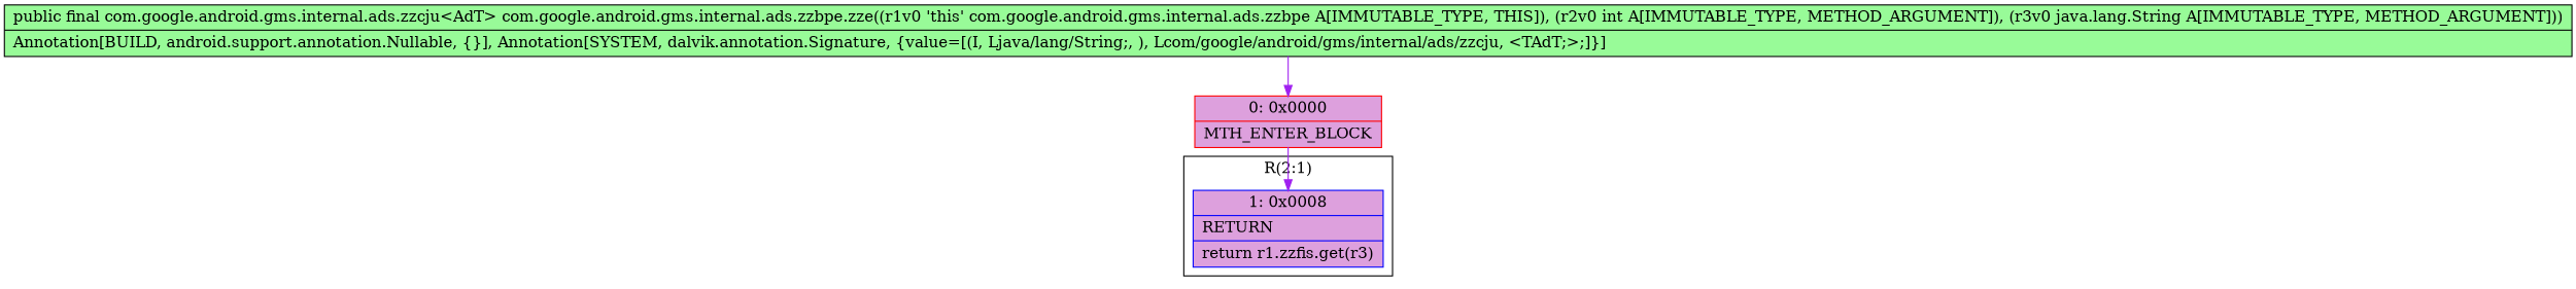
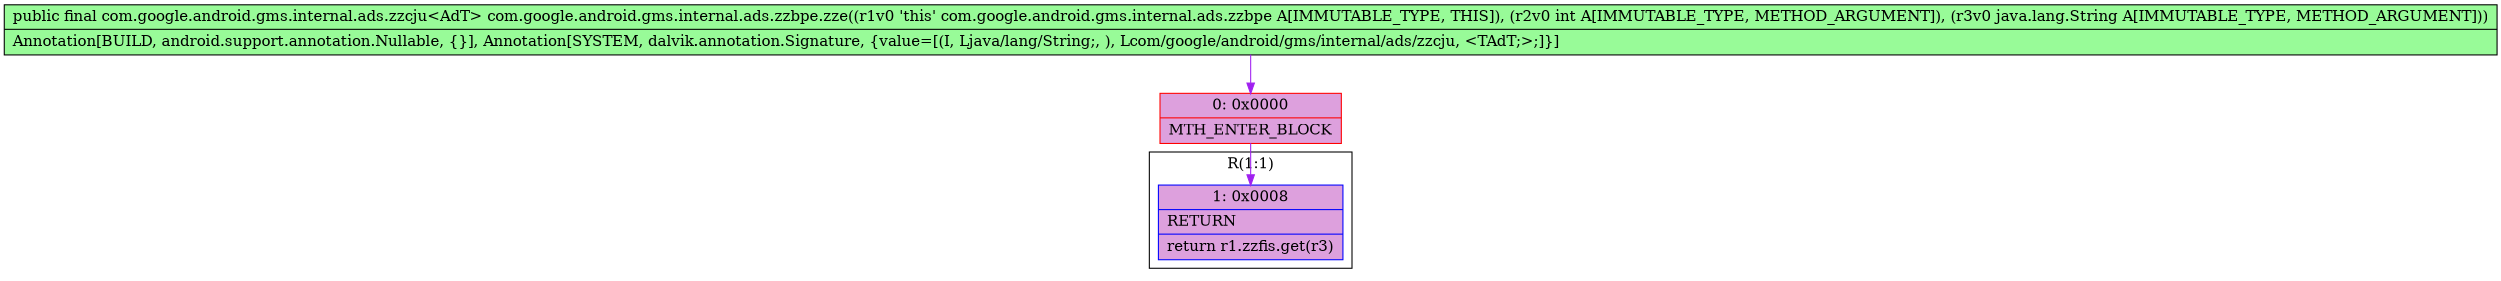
  digraph {
    node [shape=record style=filled fillcolor=plum]
    edge [color=purple]
    n1 [color=blue label="{1\:\ 0x0008|RETURN\l|return r1.zzfis.get(r3)\l}"]
    n2 [color=red label="{0\:\ 0x0000|MTH_ENTER_BLOCK\l}"]
    n3 [label="{public final com.google.android.gms.internal.ads.zzcju\<AdT\> com.google.android.gms.internal.ads.zzbpe.zze((r1v0 'this' com.google.android.gms.internal.ads.zzbpe A[IMMUTABLE_TYPE, THIS]), (r2v0 int A[IMMUTABLE_TYPE, METHOD_ARGUMENT]), (r3v0 java.lang.String A[IMMUTABLE_TYPE, METHOD_ARGUMENT]))  | Annotation[BUILD, android.support.annotation.Nullable, \{\}], Annotation[SYSTEM, dalvik.annotation.Signature, \{value=[(I, Ljava\/lang\/String;, ), Lcom\/google\/android\/gms\/internal\/ads\/zzcju, \<TAdT;\>;]\}]\l}" fillcolor=palegreen]
    subgraph cluster_1 {
-     label="R(2:1)"
+     label="R(1:1)"
      n1
    }
    n2 -> n1
    n3 -> n2
  }
